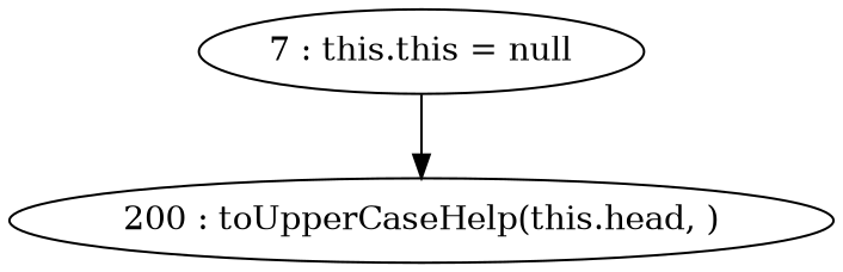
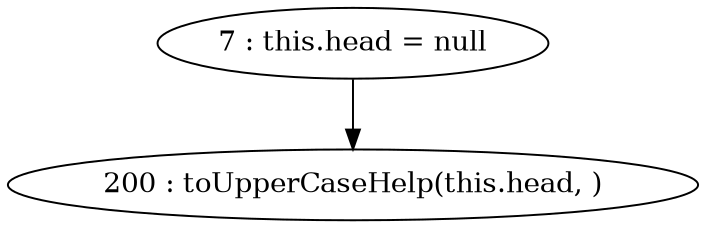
  digraph {
-   "7 : this.head = null" [label="7 : this.this = null"]
+   "7 : this.head = null"
    "200 : toUpperCaseHelp(this.head, )"
    "7 : this.head = null" -> "200 : toUpperCaseHelp(this.head, )"
  }
